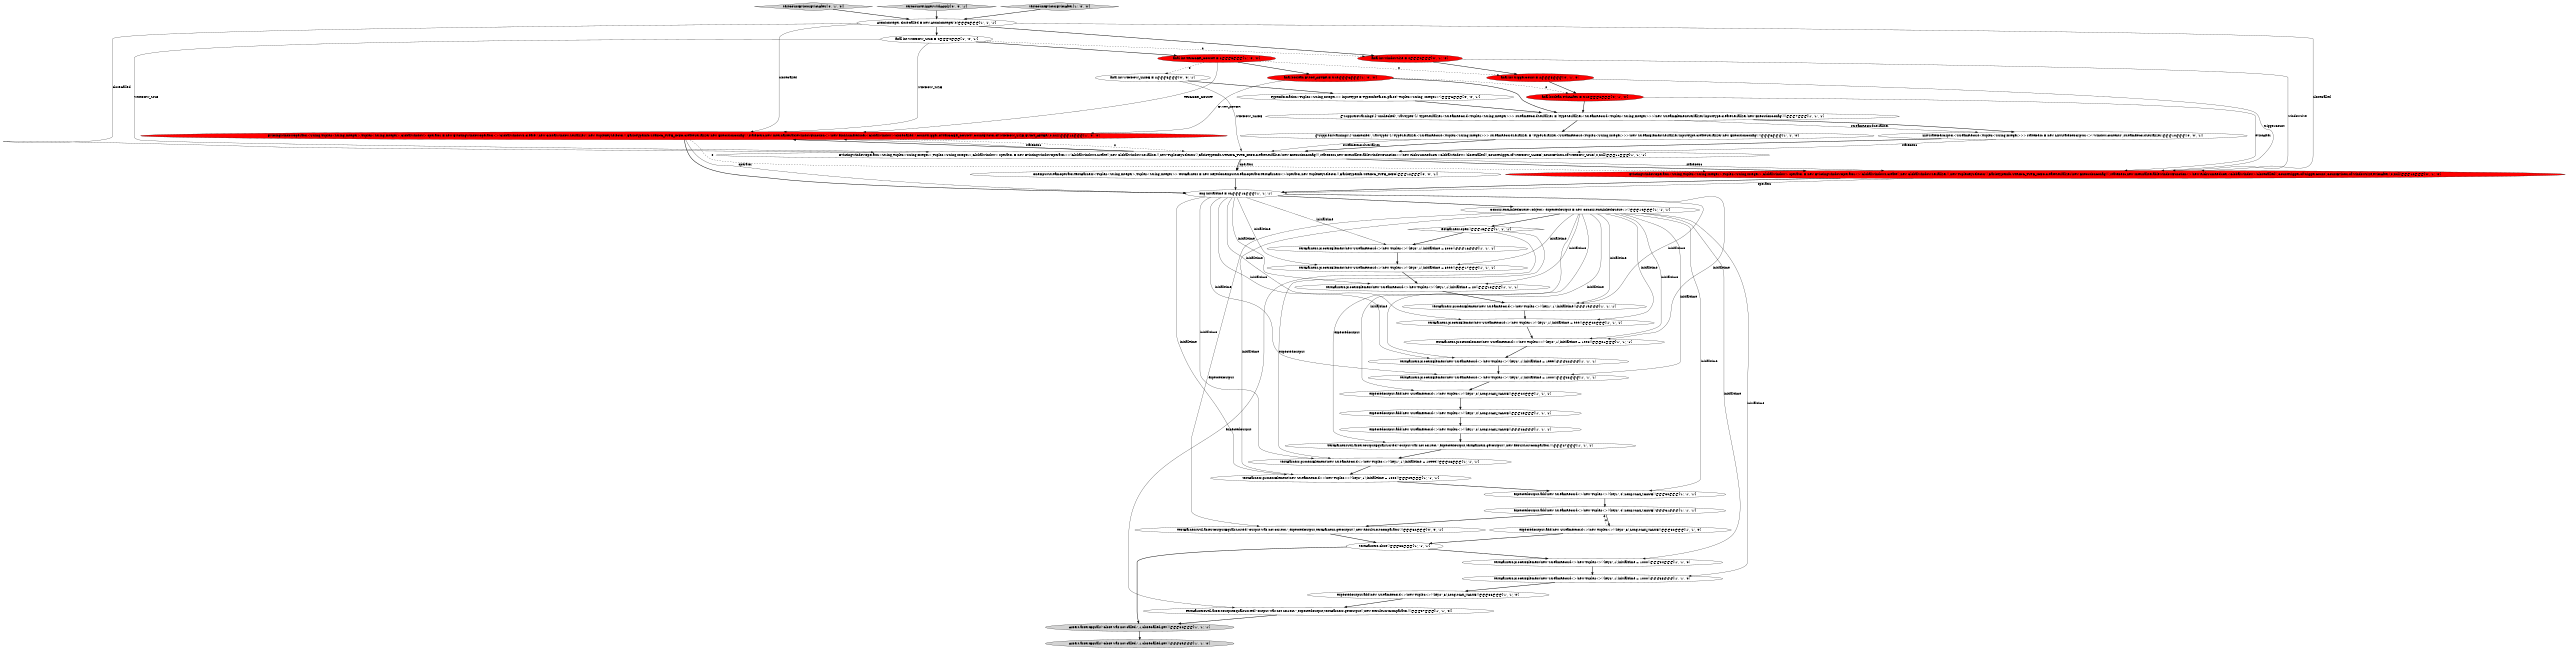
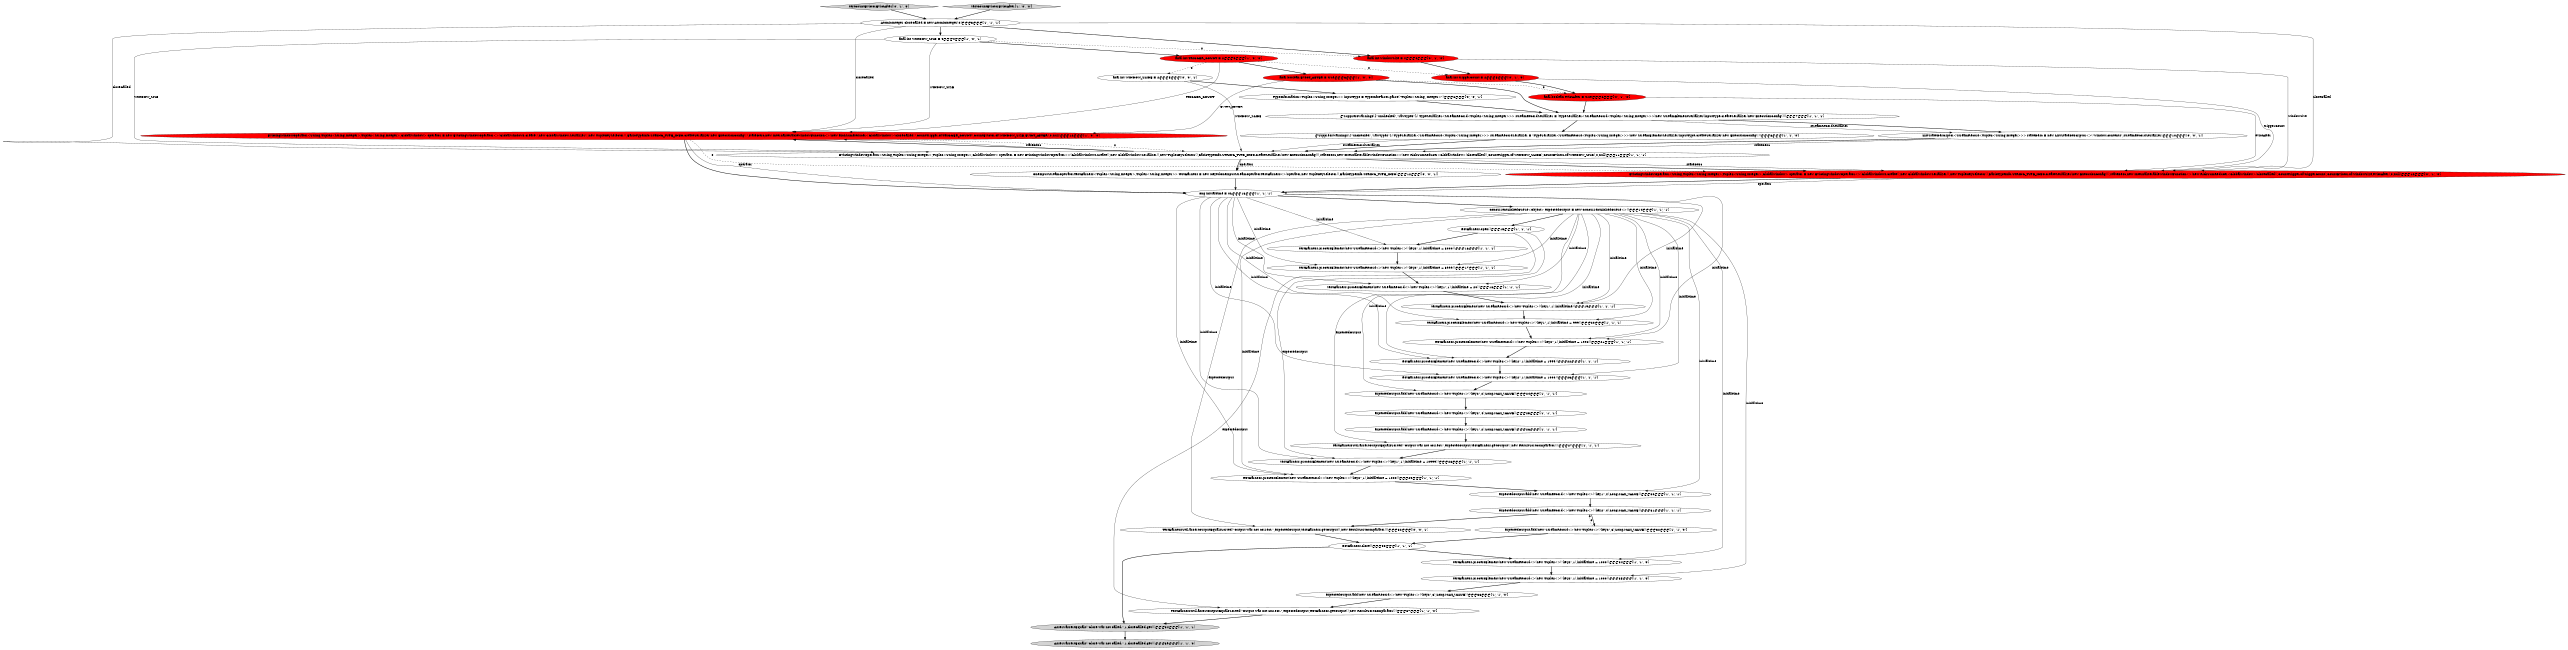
  digraph {
    node [fillcolor=white shape=ellipse style=filled]
    edge [style=bold]
    n1 [label="testHarness.processElement(new StreamRecord<>(new Tuple2<>(\"key1\",1),initialTime + 999))@@@20@@@['1', '1', '1']"]
    n2 [label="testHarness.processElement(new StreamRecord<>(new Tuple2<>(\"key2\",1),initialTime + 1998))@@@21@@@['1', '1', '1']"]
    n3 [label="testHarness.processElement(new StreamRecord<>(new Tuple2<>(\"key2\",1),initialTime + 1999))@@@22@@@['1', '1', '1']"]
    n4 [label="testHarness.close()@@@33@@@['1', '1', '1']"]
    n5 [fillcolor=lightgray label="Assert.assertEquals(\"Close was not called.\",1,closeCalled.get())@@@34@@@['1', '1', '1']"]
    n6 [label="testHarness.processElement(new StreamRecord<>(new Tuple2<>(\"key2\",1),initialTime + 1000))@@@34@@@['1', '1', '0']"]
    n7 [fillcolor=lightgray label="Assert.assertEquals(\"Close was not called.\",1,closeCalled.get())@@@39@@@['1', '1', '0']"]
    n8 [label="testHarness.processElement(new StreamRecord<>(new Tuple2<>(\"key2\",1),initialTime + 1000))@@@35@@@['1', '1', '0']"]
    n9 [label="expectedOutput.add(new StreamRecord<>(new Tuple2<>(\"key2\",6),Long.MAX_VALUE))@@@36@@@['1', '1', '0']"]
    n10 [label="TestHarnessUtil.assertOutputEqualsSorted(\"Output was not correct.\",expectedOutput,testHarness.getOutput(),new ResultSortComparator())@@@37@@@['1', '1', '0']"]
    n11 [label="testHarness.processElement(new StreamRecord<>(new Tuple2<>(\"key2\",1),initialTime + 1000))@@@23@@@['1', '1', '1']"]
    n12 [label="expectedOutput.add(new StreamRecord<>(new Tuple2<>(\"key2\",2),Long.MAX_VALUE))@@@24@@@['1', '1', '1']"]
    n13 [label="final int WINDOW_SIZE = 4@@@4@@@['1', '0', '1']"]
    n14 [fillcolor=red label="EvictingWindowOperator<String,Tuple2<String,Integer>,Tuple2<String,Integer>,GlobalWindow> operator = new EvictingWindowOperator<>(GlobalWindows.create(),new GlobalWindow.Serializer(),new TupleKeySelector(),BasicTypeInfo.STRING_TYPE_INFO.createSerializer(new ExecutionConfig()),stateDesc,new InternalIterableWindowFunction<>(new RichSumReducer<GlobalWindow>(closeCalled)),CountTrigger.of(TRIGGER_COUNT),CountEvictor.of(WINDOW_SIZE,EVICT_AFTER),0,null)@@@12@@@['1', '0', '0']"]
    n15 [fillcolor=red label="final int TRIGGER_COUNT = 2@@@5@@@['1', '0', '0']"]
    n16 [fillcolor=red label="final int windowSize = 4@@@4@@@['0', '1', '0']"]
    n17 [label="EvictingWindowOperator<String,Tuple2<String,Integer>,Tuple2<String,Integer>,GlobalWindow> operator = new EvictingWindowOperator<>(GlobalWindows.create(),new GlobalWindow.Serializer(),new TupleKeySelector(),BasicTypeInfo.STRING_TYPE_INFO.createSerializer(new ExecutionConfig()),stateDesc,new InternalIterableWindowFunction<>(new RichSumReducer<GlobalWindow>(closeCalled)),CountTrigger.of(WINDOW_SLIDE),CountEvictor.of(WINDOW_SIZE),0,null)@@@11@@@['1', '1', '1']"]
    n18 [label="final int WINDOW_SLIDE = 2@@@5@@@['0', '0', '1']"]
    n19 [label="TypeInformation<Tuple2<String,Integer>> inputType = TypeInfoParser.parse(\"Tuple2<String, Integer>\")@@@6@@@['0', '0', '1']"]
    n20 [fillcolor=red label="EvictingWindowOperator<String,Tuple2<String,Integer>,Tuple2<String,Integer>,GlobalWindow> operator = new EvictingWindowOperator<>(GlobalWindows.create(),new GlobalWindow.Serializer(),new TupleKeySelector(),BasicTypeInfo.STRING_TYPE_INFO.createSerializer(new ExecutionConfig()),stateDesc,new InternalIterableWindowFunction<>(new RichSumReducer<GlobalWindow>(closeCalled)),CountTrigger.of(triggerCount),CountEvictor.of(windowSize,evictAfter),0,null)@@@12@@@['0', '1', '0']"]
    n21 [label="long initialTime = 0L@@@13@@@['1', '1', '1']"]
    n22 [fillcolor=red label="final int triggerCount = 2@@@5@@@['0', '1', '0']"]
    n23 [fillcolor=red label="final boolean EVICT_AFTER = true@@@6@@@['1', '0', '0']"]
    n24 [label="OneInputStreamOperatorTestHarness<Tuple2<String,Integer>,Tuple2<String,Integer>> testHarness = new KeyedOneInputStreamOperatorTestHarness<>(operator,new TupleKeySelector(),BasicTypeInfo.STRING_TYPE_INFO)@@@12@@@['0', '0', '1']"]
    n25 [fillcolor=red label="final boolean evictAfter = true@@@6@@@['0', '1', '0']"]
    n26 [label="@SuppressWarnings({\"unchecked\",\"rawtypes\"}) TypeSerializer<StreamRecord<Tuple2<String,Integer>>> streamRecordSerializer = (TypeSerializer<StreamRecord<Tuple2<String,Integer>>>)new StreamElementSerializer(inputType.createSerializer(new ExecutionConfig()))@@@7@@@['1', '1', '1']"]
    n27 [fillcolor=lightgray label="testCountEvictorEvictAfter['0', '1', '0']" shape=diamond]
    n28 [label="AtomicInteger closeCalled = new AtomicInteger(0)@@@3@@@['1', '1', '1']"]
    n29 [label="TestHarnessUtil.assertOutputEqualsSorted(\"Output was not correct.\",expectedOutput,testHarness.getOutput(),new ResultSortComparator())@@@27@@@['1', '1', '1']"]
    n30 [label="testHarness.processElement(new StreamRecord<>(new Tuple2<>(\"key1\",1),initialTime + 10999))@@@28@@@['1', '1', '1']"]
    n31 [label="testHarness.processElement(new StreamRecord<>(new Tuple2<>(\"key2\",1),initialTime + 1000))@@@29@@@['1', '1', '1']"]
    n32 [label="expectedOutput.add(new StreamRecord<>(new Tuple2<>(\"key2\",4),Long.MAX_VALUE))@@@25@@@['1', '1', '1']"]
    n33 [label="expectedOutput.add(new StreamRecord<>(new Tuple2<>(\"key1\",2),Long.MAX_VALUE))@@@26@@@['1', '1', '1']"]
    n34 [label="TestHarnessUtil.assertOutputEqualsSorted(\"Output was not correct.\",expectedOutput,testHarness.getOutput(),new ResultSortComparator())@@@32@@@['0', '0', '1']"]
    n35 [label="ListStateDescriptor<StreamRecord<Tuple2<String,Integer>>> stateDesc = new ListStateDescriptor<>(\"window-contents\",streamRecordSerializer)@@@10@@@['0', '0', '1']"]
    n36 [label="@SuppressWarnings({\"unchecked\",\"rawtypes\"}) TypeSerializer<StreamRecord<Tuple2<String,Integer>>> streamRecordSerializer = (TypeSerializer<StreamRecord<Tuple2<String,Integer>>>)new StreamElementSerializer(inputType.createSerializer(new ExecutionConfig()))@@@8@@@['1', '1', '0']"]
-   n37 [fillcolor=lightgray label="testCountTriggerWithApply['0', '0', '1']" shape=diamond]
    n38 [label="expectedOutput.add(new StreamRecord<>(new Tuple2<>(\"key1\",4),Long.MAX_VALUE))@@@30@@@['1', '1', '1']"]
    n39 [label="expectedOutput.add(new StreamRecord<>(new Tuple2<>(\"key2\",6),Long.MAX_VALUE))@@@32@@@['1', '1', '0']"]
    n40 [label="expectedOutput.add(new StreamRecord<>(new Tuple2<>(\"key2\",4),Long.MAX_VALUE))@@@31@@@['1', '1', '1']"]
    n41 [label="testHarness.processElement(new StreamRecord<>(new Tuple2<>(\"key2\",1),initialTime + 3000))@@@16@@@['1', '1', '1']"]
    n42 [label="testHarness.processElement(new StreamRecord<>(new Tuple2<>(\"key2\",1),initialTime + 3999))@@@17@@@['1', '1', '1']"]
    n43 [label="testHarness.processElement(new StreamRecord<>(new Tuple2<>(\"key1\",1),initialTime + 20))@@@18@@@['1', '1', '1']"]
    n44 [label="ConcurrentLinkedQueue<Object> expectedOutput = new ConcurrentLinkedQueue<>()@@@14@@@['1', '1', '1']"]
    n45 [label="testHarness.processElement(new StreamRecord<>(new Tuple2<>(\"key1\",1),initialTime))@@@19@@@['1', '1', '1']"]
-   n46 [label="testHarness.open()@@@15@@@['1', '1', '1']" shape=diamond]
+   n46 [label="testHarness.open()@@@15@@@['1', '1', '1']"]
    n47 [fillcolor=lightgray label="testCountEvictorEvictAfter['1', '0', '0']" shape=diamond]
    n1 -> n2
    n2 -> n3
    n3 -> n11
    n4 -> n5
    n4 -> n6
    n5 -> n7
    n6 -> n8
    n8 -> n9
    n9 -> n10
    n10 -> n5
    n11 -> n12
    n12 -> n32
    n13 -> n14 [label=WINDOW_SIZE style=solid]
    n13 -> n15
    n13 -> n16 [label=0 style=dashed]
    n13 -> n17 [label=WINDOW_SIZE style=solid]
    n14 -> n17 [label=0 style=dashed]
    n14 -> n20 [label=0 style=dashed]
    n14 -> n21 [label=operator style=solid]
    n14 -> n21
    n15 -> n14 [label=TRIGGER_COUNT style=solid]
    n15 -> n18 [label=0 style=dashed]
    n15 -> n22 [label=0 style=dashed]
    n15 -> n23
    n16 -> n20 [label=windowSize style=solid]
    n16 -> n22
    n17 -> n14
    n17 -> n14 [label=stateDesc style=solid]
    n17 -> n20 [label=stateDesc style=solid]
    n17 -> n20
    n17 -> n24 [label=operator style=solid]
    n17 -> n24
    n18 -> n17 [label=WINDOW_SLIDE style=solid]
    n18 -> n19
    n19 -> n26
    n20 -> n21 [label=operator style=solid]
    n20 -> n21
    n21 -> n1 [label=initialTime style=solid]
    n21 -> n2 [label=initialTime style=solid]
    n21 -> n3 [label=initialTime style=solid]
    n21 -> n11 [label=initialTime style=solid]
    n21 -> n30 [label=initialTime style=solid]
    n21 -> n31 [label=initialTime style=solid]
    n21 -> n41 [label=initialTime style=solid]
    n21 -> n42 [label=initialTime style=solid]
    n21 -> n43 [label=initialTime style=solid]
    n21 -> n44
    n21 -> n45 [label=initialTime style=solid]
    n22 -> n20 [label=triggerCount style=solid]
    n22 -> n25
    n23 -> n14 [label=EVICT_AFTER style=solid]
    n23 -> n25 [label=0 style=dashed]
    n23 -> n26
    n24 -> n21
    n25 -> n20 [label=evictAfter style=solid]
    n25 -> n26
    n26 -> n35 [label=streamRecordSerializer style=solid]
    n26 -> n35
    n26 -> n36
    n27 -> n28
    n28 -> n13
    n28 -> n14 [label=closeCalled style=solid]
    n28 -> n16
    n28 -> n17 [label=closeCalled style=solid]
    n28 -> n20 [label=closeCalled style=solid]
    n29 -> n30
    n30 -> n31
    n31 -> n38
    n32 -> n33
    n33 -> n29
    n34 -> n4
    n35 -> n17 [label=stateDesc style=solid]
    n35 -> n17
    n36 -> n17
    n36 -> n17 [label=streamRecordSerializer style=solid]
-   n37 -> n28
    n38 -> n40
    n39 -> n4
    n39 -> n40 [label=0 style=dashed]
    n40 -> n34
    n40 -> n39
    n41 -> n42
    n42 -> n43
    n43 -> n45
    n44 -> n1 [label=initialTime style=solid]
    n44 -> n2 [label=initialTime style=solid]
    n44 -> n3 [label=initialTime style=solid]
    n44 -> n6 [label=initialTime style=solid]
    n44 -> n8 [label=initialTime style=solid]
    n44 -> n11 [label=initialTime style=solid]
    n44 -> n12 [label=initialTime style=solid]
    n44 -> n29 [label=expectedOutput style=solid]
    n44 -> n31 [label=initialTime style=solid]
    n44 -> n34 [label=expectedOutput style=solid]
    n44 -> n38 [label=initialTime style=solid]
    n44 -> n42 [label=initialTime style=solid]
    n44 -> n43 [label=initialTime style=solid]
    n44 -> n45 [label=initialTime style=solid]
    n44 -> n46
    n45 -> n1
    n46 -> n10 [label=expectedOutput style=solid]
    n46 -> n30 [label=expectedOutput style=solid]
    n46 -> n41
    n47 -> n28
  }
